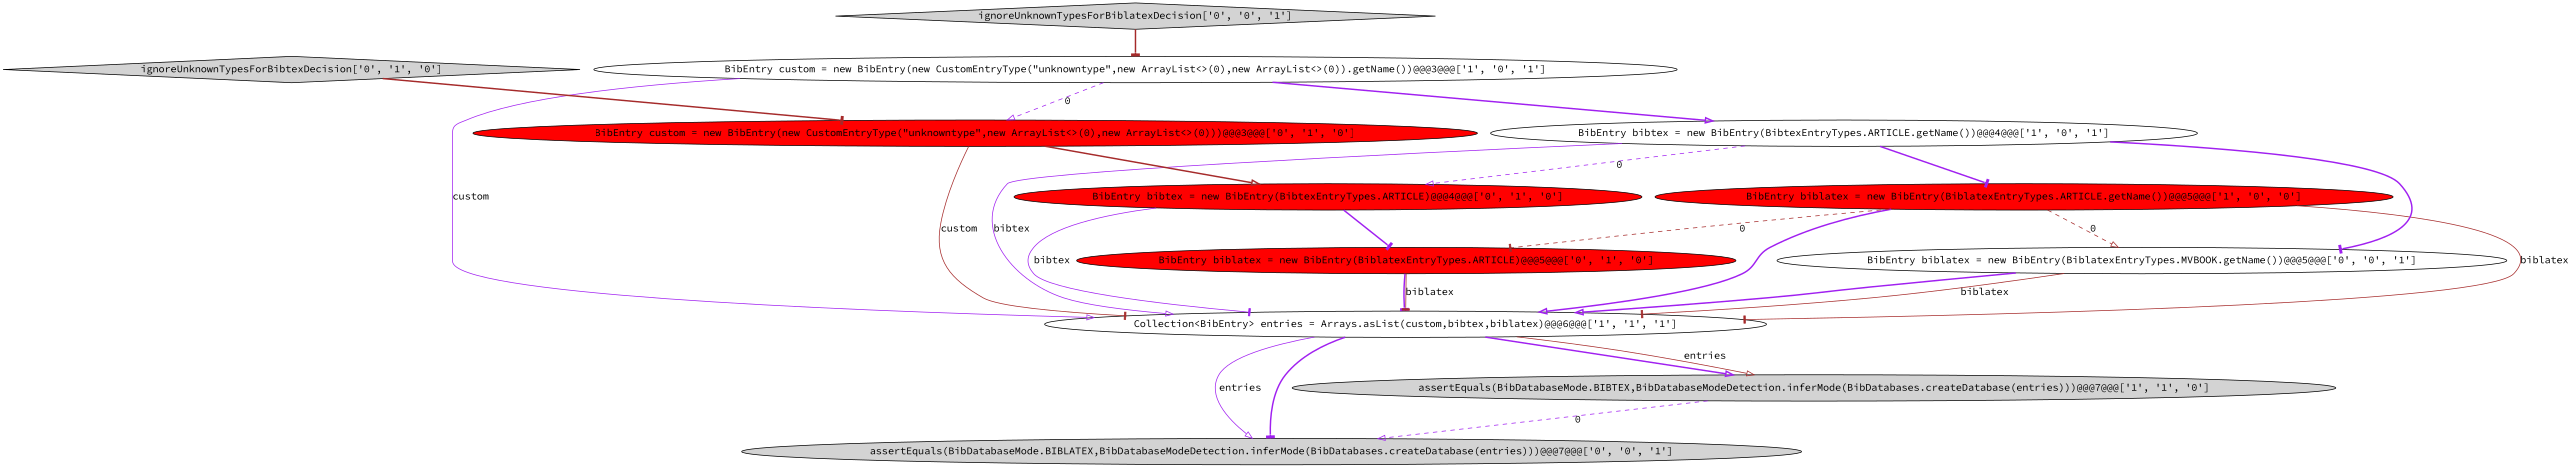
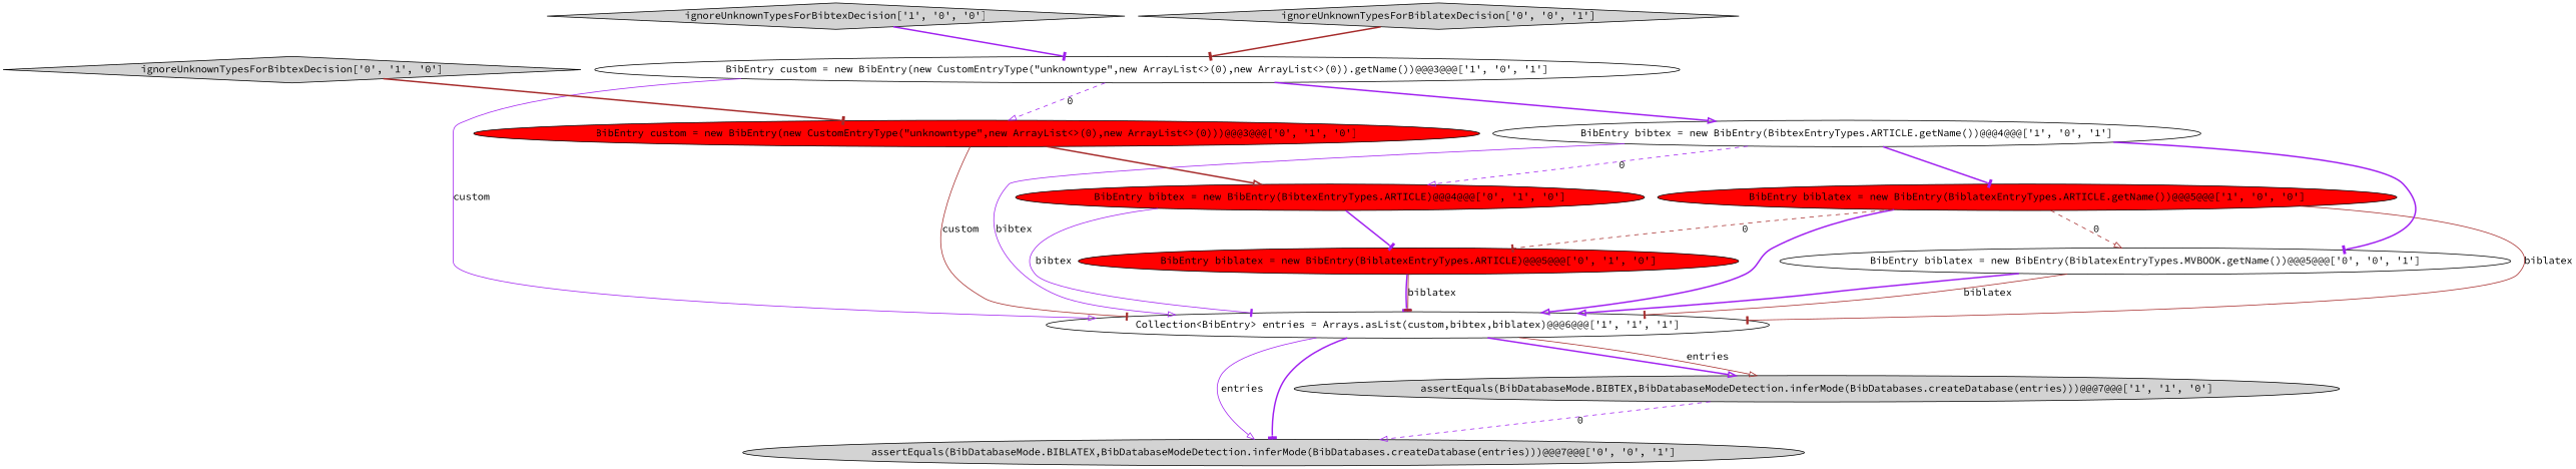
  digraph {
    fontname="Source Code Pro"
    node [fillcolor=lightgray shape=ellipse style=filled fontname="Source Code Pro"]
    edge [style=bold color=purple arrowhead=tee fontname="Source Code Pro"]
    n1 [fillcolor=red label="BibEntry biblatex = new BibEntry(BiblatexEntryTypes.ARTICLE.getName())@@@5@@@['1', '0', '0']"]
    n2 [fillcolor=white label="Collection<BibEntry> entries = Arrays.asList(custom,bibtex,biblatex)@@@6@@@['1', '1', '1']"]
    n3 [fillcolor=white label="BibEntry biblatex = new BibEntry(BiblatexEntryTypes.MVBOOK.getName())@@@5@@@['0', '0', '1']"]
    n4 [fillcolor=red label="BibEntry biblatex = new BibEntry(BiblatexEntryTypes.ARTICLE)@@@5@@@['0', '1', '0']"]
    n5 [label="assertEquals(BibDatabaseMode.BIBTEX,BibDatabaseModeDetection.inferMode(BibDatabases.createDatabase(entries)))@@@7@@@['1', '1', '0']"]
    n6 [label="assertEquals(BibDatabaseMode.BIBLATEX,BibDatabaseModeDetection.inferMode(BibDatabases.createDatabase(entries)))@@@7@@@['0', '0', '1']"]
    n7 [fillcolor=white label="BibEntry custom = new BibEntry(new CustomEntryType(\"unknowntype\",new ArrayList<>(0),new ArrayList<>(0)).getName())@@@3@@@['1', '0', '1']"]
    n8 [fillcolor=white label="BibEntry bibtex = new BibEntry(BibtexEntryTypes.ARTICLE.getName())@@@4@@@['1', '0', '1']"]
    n9 [fillcolor=red label="BibEntry custom = new BibEntry(new CustomEntryType(\"unknowntype\",new ArrayList<>(0),new ArrayList<>(0)))@@@3@@@['0', '1', '0']"]
    n10 [label="ignoreUnknownTypesForBibtexDecision['0', '1', '0']" shape=diamond]
    n11 [fillcolor=red label="BibEntry bibtex = new BibEntry(BibtexEntryTypes.ARTICLE)@@@4@@@['0', '1', '0']"]
+   n12 [label="ignoreUnknownTypesForBibtexDecision['1', '0', '0']" shape=diamond]
    n13 [label="ignoreUnknownTypesForBiblatexDecision['0', '0', '1']" shape=diamond]
    n1 -> n2 [arrowhead=onormal]
    n1 -> n2 [label=biblatex style=solid color=brown]
    n1 -> n3 [label=0 style=dashed color=brown arrowhead=onormal]
    n1 -> n4 [label=0 style=dashed color=brown]
    n2 -> n5 [arrowhead=onormal]
    n2 -> n5 [label=entries style=solid color=brown arrowhead=onormal]
    n2 -> n6 [label=entries style=solid arrowhead=onormal]
    n2 -> n6
    n3 -> n2 [label=biblatex style=solid color=brown]
    n3 -> n2 [arrowhead=onormal]
    n4 -> n2
    n4 -> n2 [label=biblatex style=solid color=brown]
    n5 -> n6 [label=0 style=dashed arrowhead=onormal]
    n7 -> n2 [label=custom style=solid arrowhead=onormal]
    n7 -> n8 [arrowhead=onormal]
    n7 -> n9 [label=0 style=dashed arrowhead=onormal]
    n8 -> n1
    n8 -> n2 [label=bibtex style=solid arrowhead=onormal]
    n8 -> n3
    n8 -> n11 [label=0 style=dashed arrowhead=onormal]
    n9 -> n2 [label=custom style=solid color=brown]
    n9 -> n11 [color=brown arrowhead=onormal]
    n10 -> n9 [color=brown]
    n11 -> n2 [label=bibtex style=solid]
    n11 -> n4
+   n12 -> n7
    n13 -> n7 [color=brown]
  }
